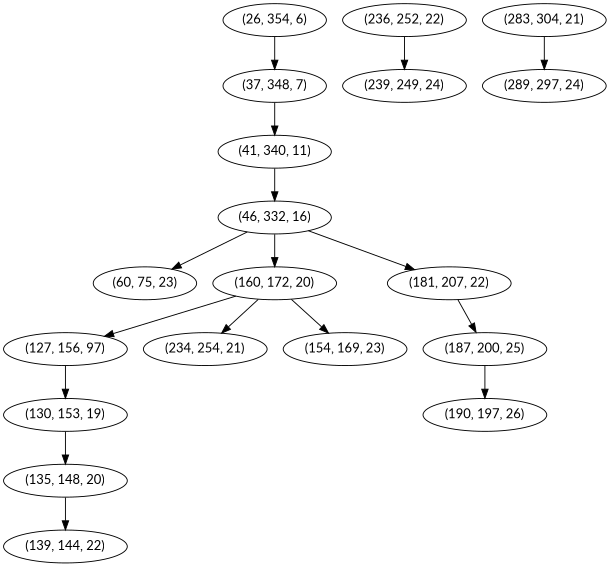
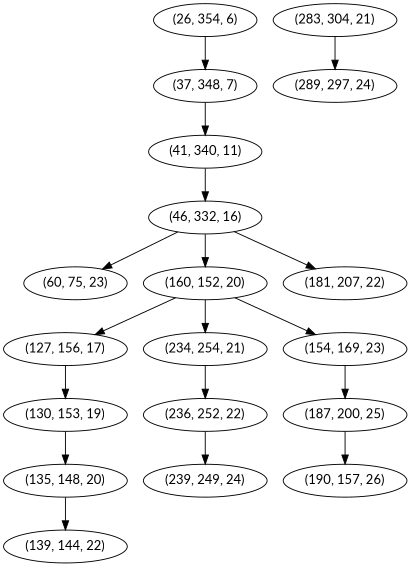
  digraph {
    fontname=Lato
    node [fontname=Lato]
    edge [fontname=Lato]
    n1 [label="(37, 348, 7)"]
    "(26, 354, 6)"
    "(41, 340, 11)"
    "(46, 332, 16)"
    "(60, 75, 23)"
-   "(160, 172, 20)"
+   "(160, 172, 20)" [label="(160, 152, 20)"]
    "(181, 207, 22)"
-   "(127, 156, 17)" [label="(127, 156, 97)"]
+   "(127, 156, 17)"
    "(130, 153, 19)"
    "(234, 254, 21)"
    n11 [label="(154, 169, 23)"]
    "(187, 200, 25)"
    "(236, 252, 22)"
    "(135, 148, 20)"
    "(139, 144, 22)"
-   "(190, 197, 26)"
+   "(190, 197, 26)" [label="(190, 157, 26)"]
    "(239, 249, 24)"
    "(283, 304, 21)"
    "(289, 297, 24)"
    n1 -> "(41, 340, 11)"
    "(26, 354, 6)" -> n1
    "(41, 340, 11)" -> "(46, 332, 16)"
    "(46, 332, 16)" -> "(60, 75, 23)"
    "(46, 332, 16)" -> "(160, 172, 20)"
    "(46, 332, 16)" -> "(181, 207, 22)"
    "(160, 172, 20)" -> "(127, 156, 17)"
    "(160, 172, 20)" -> "(234, 254, 21)"
    "(160, 172, 20)" -> n11
-   "(181, 207, 22)" -> "(187, 200, 25)"
+   n11 -> "(187, 200, 25)"
    "(127, 156, 17)" -> "(130, 153, 19)"
    "(130, 153, 19)" -> "(135, 148, 20)"
+   "(234, 254, 21)" -> "(236, 252, 22)"
    "(187, 200, 25)" -> "(190, 197, 26)"
    "(236, 252, 22)" -> "(239, 249, 24)"
    "(135, 148, 20)" -> "(139, 144, 22)"
    "(283, 304, 21)" -> "(289, 297, 24)"
  }
